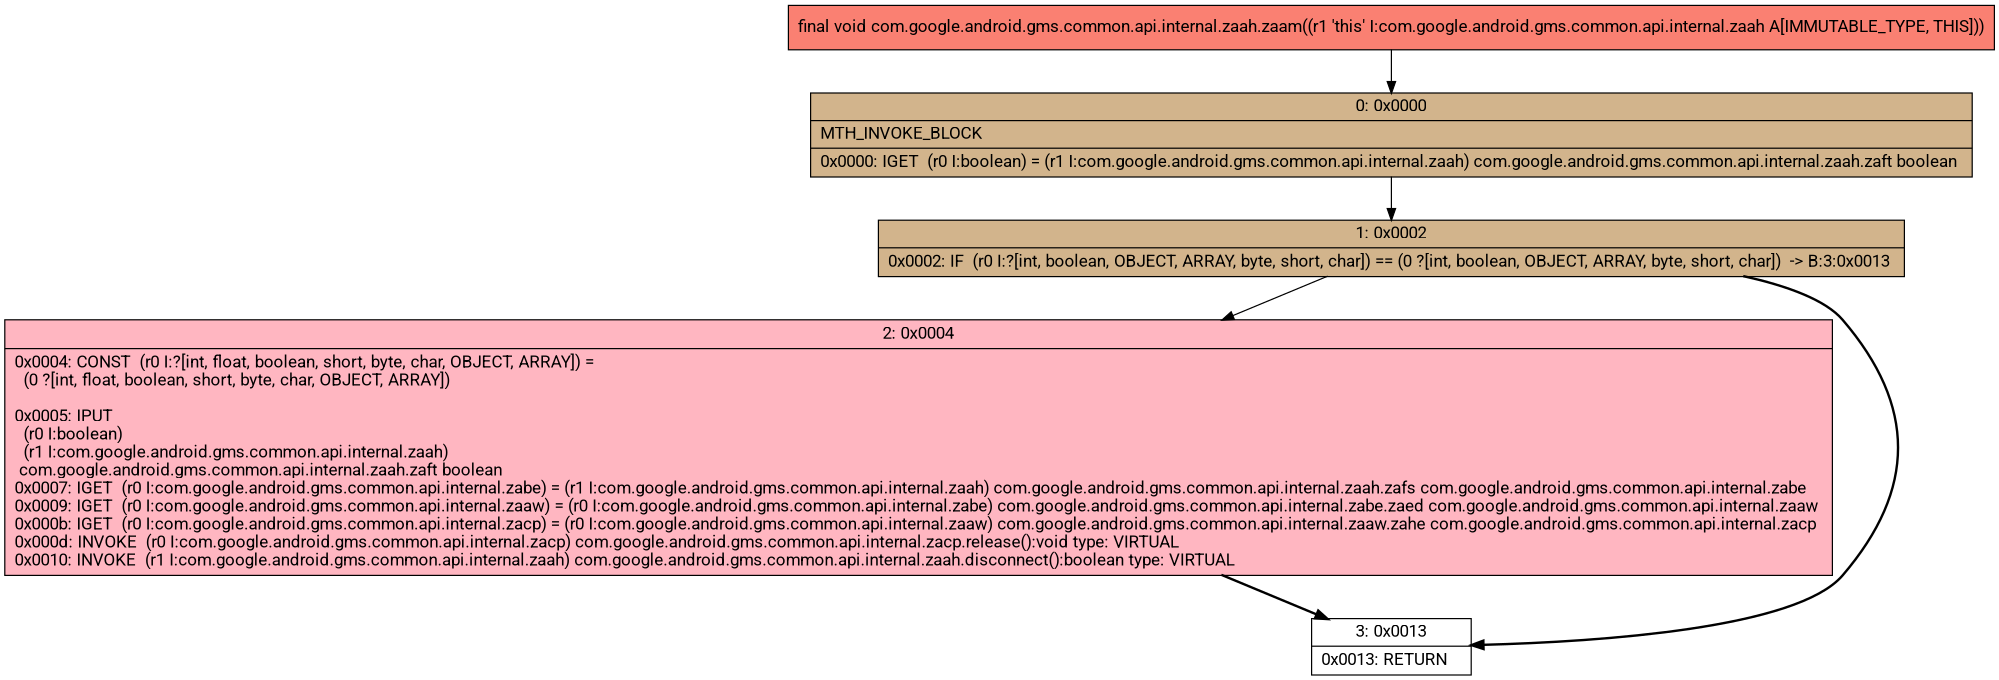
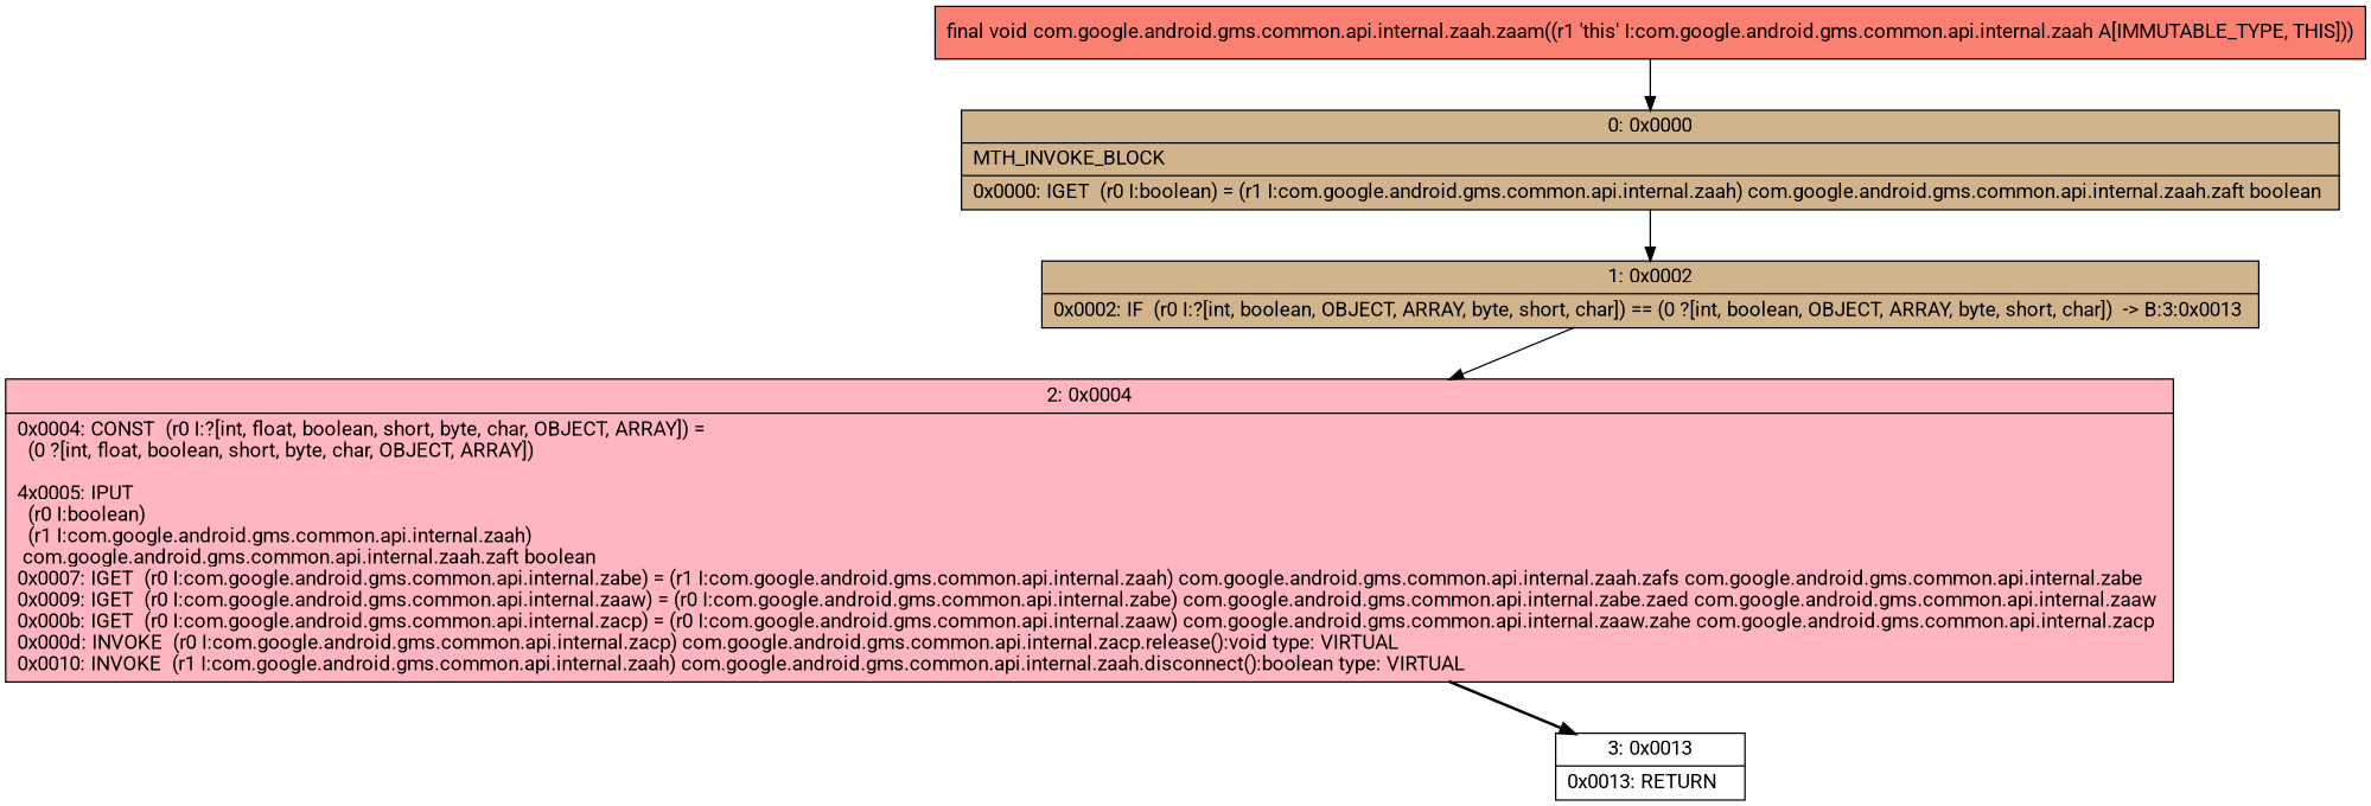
  digraph {
    fontname=Roboto
    node [fillcolor=tan fontname=Roboto shape=record style=filled]
    edge [fontname=Roboto style=solid]
    n1 [label="{0\:\ 0x0000|MTH_INVOKE_BLOCK\l|0x0000: IGET  (r0 I:boolean) = (r1 I:com.google.android.gms.common.api.internal.zaah) com.google.android.gms.common.api.internal.zaah.zaft boolean \l}"]
    n2 [label="{1\:\ 0x0002|0x0002: IF  (r0 I:?[int, boolean, OBJECT, ARRAY, byte, short, char]) == (0 ?[int, boolean, OBJECT, ARRAY, byte, short, char])  \-\> B:3:0x0013 \l}"]
-   n3 [fillcolor=lightpink label="{2\:\ 0x0004|0x0004: CONST  (r0 I:?[int, float, boolean, short, byte, char, OBJECT, ARRAY]) = \l  (0 ?[int, float, boolean, short, byte, char, OBJECT, ARRAY])\l \l0x0005: IPUT  \l  (r0 I:boolean)\l  (r1 I:com.google.android.gms.common.api.internal.zaah)\l com.google.android.gms.common.api.internal.zaah.zaft boolean \l0x0007: IGET  (r0 I:com.google.android.gms.common.api.internal.zabe) = (r1 I:com.google.android.gms.common.api.internal.zaah) com.google.android.gms.common.api.internal.zaah.zafs com.google.android.gms.common.api.internal.zabe \l0x0009: IGET  (r0 I:com.google.android.gms.common.api.internal.zaaw) = (r0 I:com.google.android.gms.common.api.internal.zabe) com.google.android.gms.common.api.internal.zabe.zaed com.google.android.gms.common.api.internal.zaaw \l0x000b: IGET  (r0 I:com.google.android.gms.common.api.internal.zacp) = (r0 I:com.google.android.gms.common.api.internal.zaaw) com.google.android.gms.common.api.internal.zaaw.zahe com.google.android.gms.common.api.internal.zacp \l0x000d: INVOKE  (r0 I:com.google.android.gms.common.api.internal.zacp) com.google.android.gms.common.api.internal.zacp.release():void type: VIRTUAL \l0x0010: INVOKE  (r1 I:com.google.android.gms.common.api.internal.zaah) com.google.android.gms.common.api.internal.zaah.disconnect():boolean type: VIRTUAL \l}"]
+   n3 [fillcolor=lightpink label="{2\:\ 0x0004|0x0004: CONST  (r0 I:?[int, float, boolean, short, byte, char, OBJECT, ARRAY]) = \l  (0 ?[int, float, boolean, short, byte, char, OBJECT, ARRAY])\l \l4x0005: IPUT  \l  (r0 I:boolean)\l  (r1 I:com.google.android.gms.common.api.internal.zaah)\l com.google.android.gms.common.api.internal.zaah.zaft boolean \l0x0007: IGET  (r0 I:com.google.android.gms.common.api.internal.zabe) = (r1 I:com.google.android.gms.common.api.internal.zaah) com.google.android.gms.common.api.internal.zaah.zafs com.google.android.gms.common.api.internal.zabe \l0x0009: IGET  (r0 I:com.google.android.gms.common.api.internal.zaaw) = (r0 I:com.google.android.gms.common.api.internal.zabe) com.google.android.gms.common.api.internal.zabe.zaed com.google.android.gms.common.api.internal.zaaw \l0x000b: IGET  (r0 I:com.google.android.gms.common.api.internal.zacp) = (r0 I:com.google.android.gms.common.api.internal.zaaw) com.google.android.gms.common.api.internal.zaaw.zahe com.google.android.gms.common.api.internal.zacp \l0x000d: INVOKE  (r0 I:com.google.android.gms.common.api.internal.zacp) com.google.android.gms.common.api.internal.zacp.release():void type: VIRTUAL \l0x0010: INVOKE  (r1 I:com.google.android.gms.common.api.internal.zaah) com.google.android.gms.common.api.internal.zaah.disconnect():boolean type: VIRTUAL \l}"]
    n4 [fillcolor=white label="{3\:\ 0x0013|0x0013: RETURN   \l}"]
    n5 [fillcolor=salmon label="{final void com.google.android.gms.common.api.internal.zaah.zaam((r1 'this' I:com.google.android.gms.common.api.internal.zaah A[IMMUTABLE_TYPE, THIS])) }"]
    n1 -> n2
    n2 -> n3
-   n2 -> n4 [style=bold]
    n3 -> n4 [style=bold]
    n5 -> n1
  }
